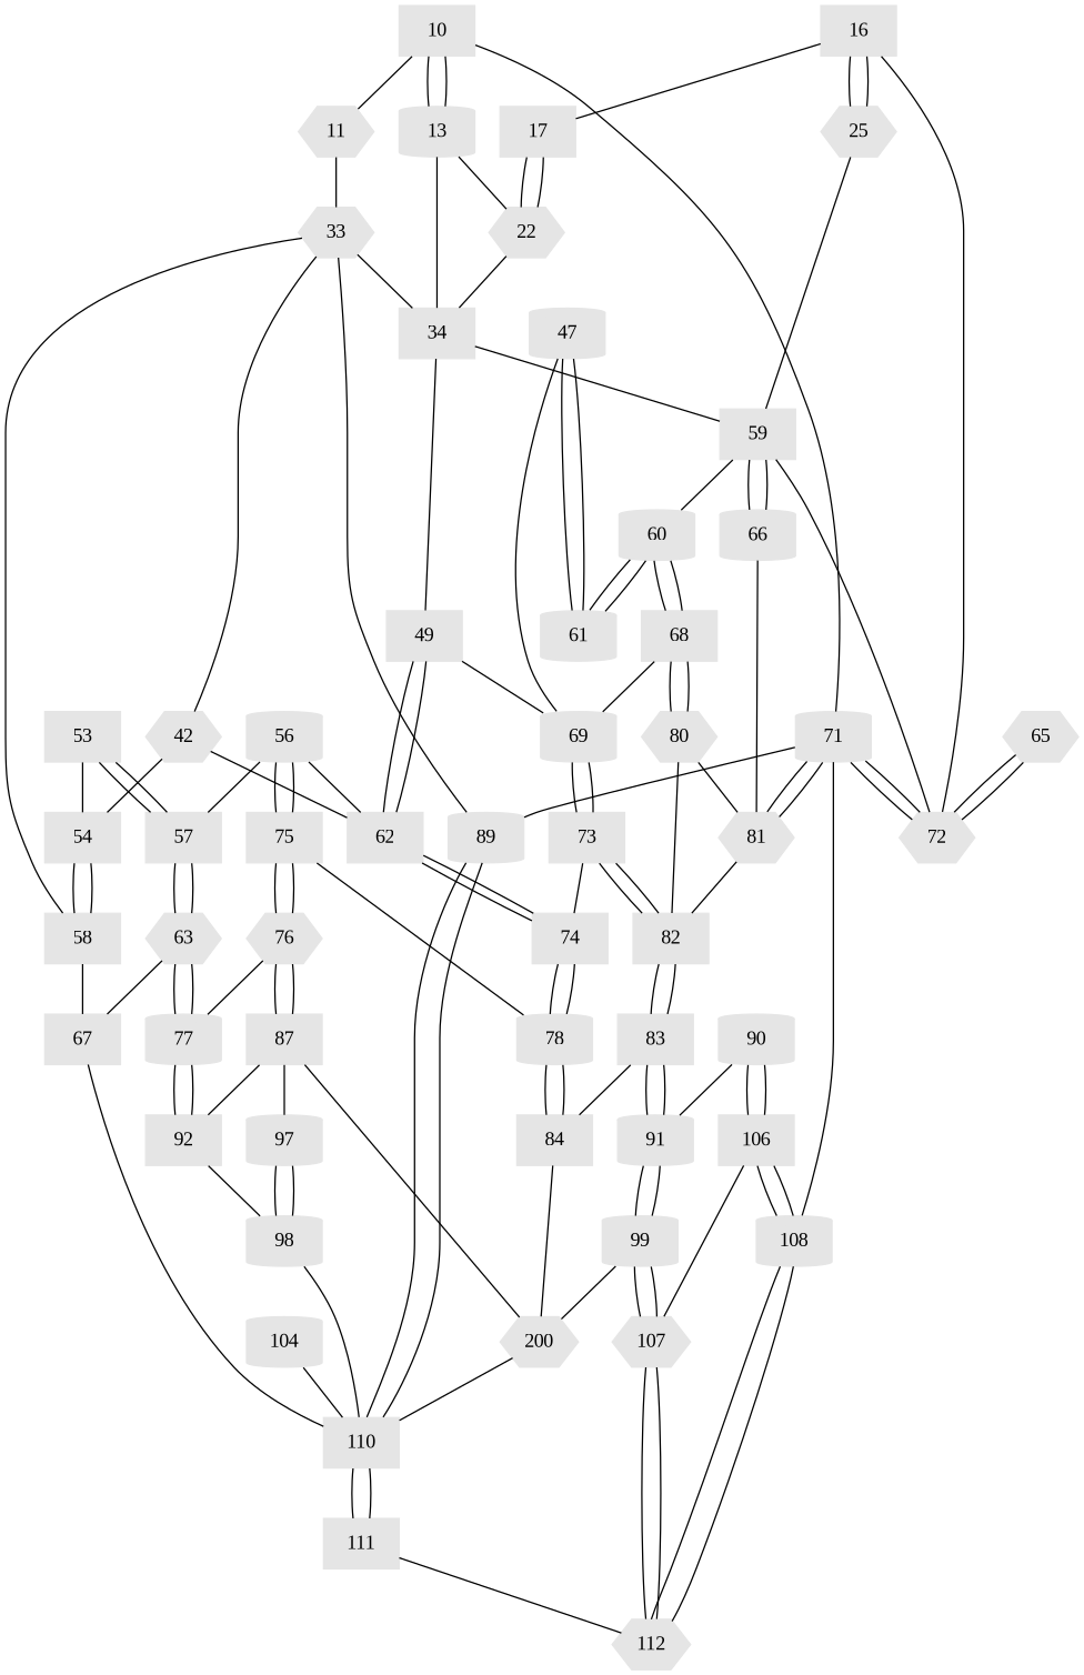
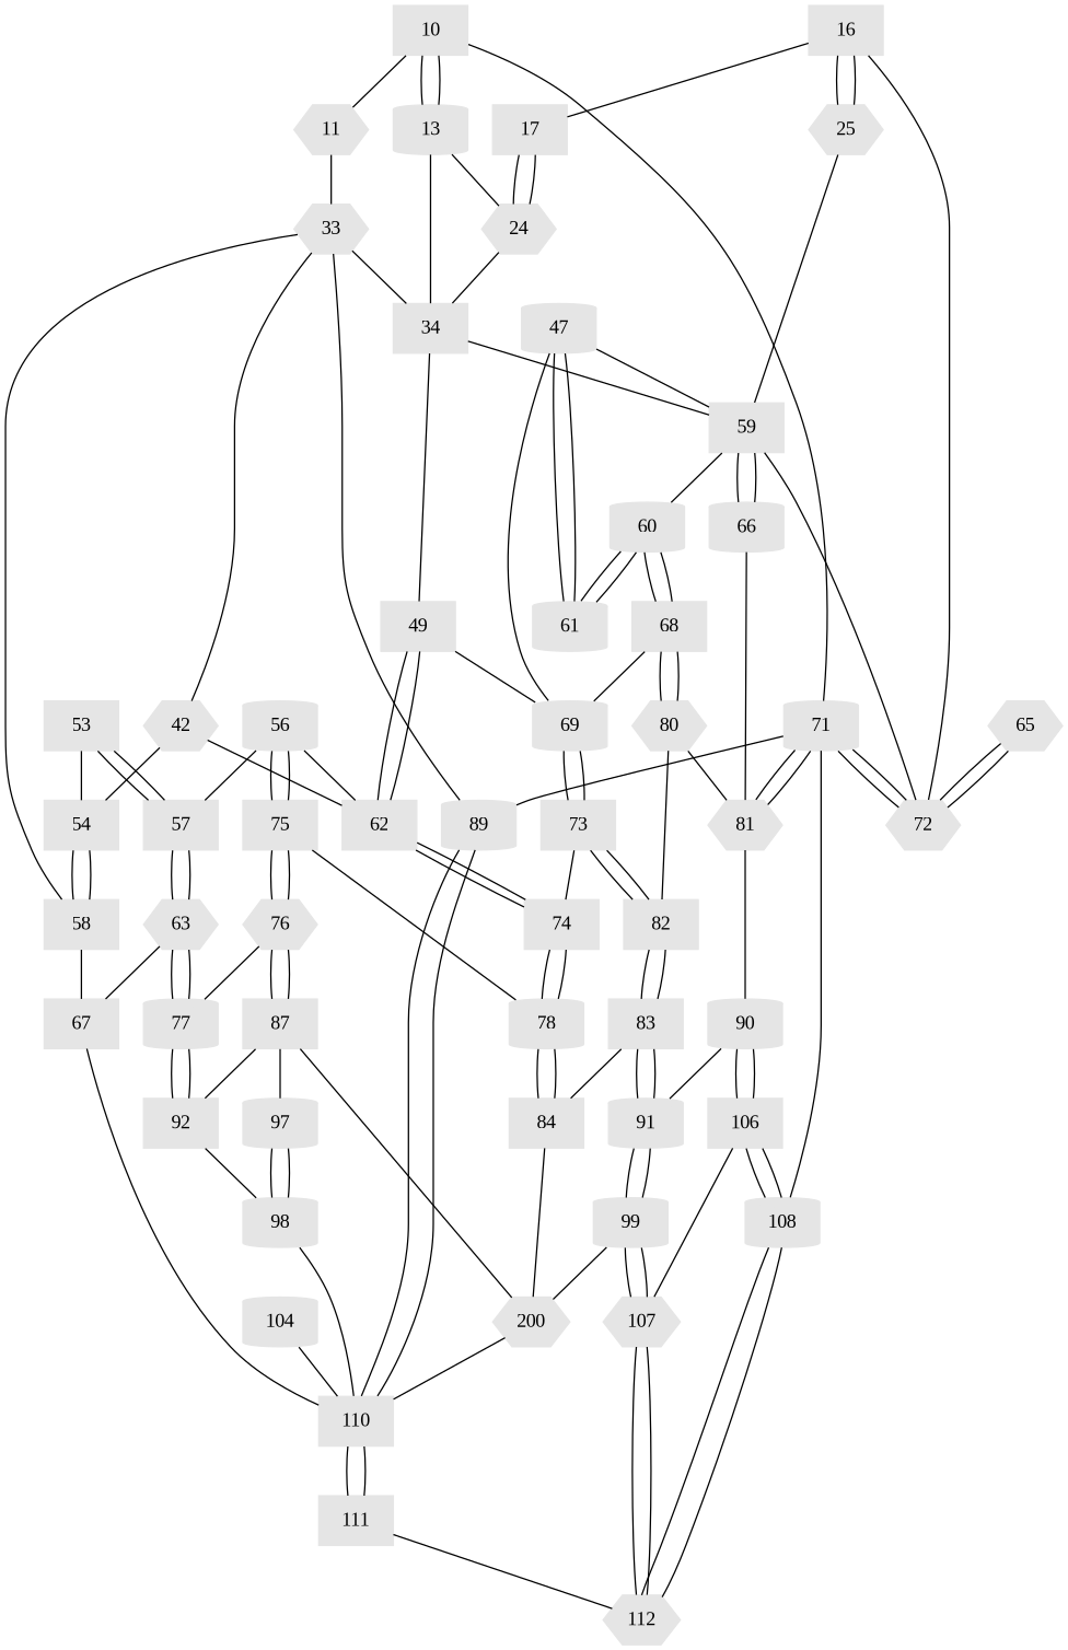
  graph {
    fontname="Liberation Serif"
    node [color=gray90 fontname="Liberation Serif" shape=box style=filled]
    edge [fontname="Liberation Serif"]
    10 [super="+3"]
    11 [shape=hexagon super="+7+8"]
    13 [shape=cylinder super="+12"]
    71 [shape=cylinder super="+70"]
    33 [shape=hexagon super="+31+29+20"]
-   24 [shape=hexagon super="+21+18" label=22]
+   24 [shape=hexagon super="+21+18"]
    34 [super="+22+28+32"]
    72 [shape=hexagon super="+44"]
    89 [shape=cylinder super="+5"]
    81 [shape=hexagon super="+79"]
    108 [shape=cylinder]
    42 [shape=hexagon super="+37"]
    58 [super="+51"]
    59 [super="+45"]
    49 [super="+35+36"]
    16 [super="+15"]
    17
    25 [shape=hexagon]
    60 [shape=cylinder]
    66 [shape=cylinder]
    54 [super="+52"]
    62 [super="+55+41"]
    67 [super="+64"]
    110 [super="+105+96+109"]
    69 [shape=cylinder super="+48"]
    74
    47 [shape=cylinder super="+46"]
    61 [shape=cylinder]
    73
    53
    57
    63 [shape=hexagon]
    56 [shape=cylinder]
    75
    78 [shape=cylinder]
    76 [shape=hexagon]
    77 [shape=cylinder]
    68
    80 [shape=hexagon]
    92
    65 [shape=hexagon]
    90 [shape=cylinder]
    111
    82
    112 [shape=hexagon]
    83
    84
    87 [super="+86"]
    n49 [label=200 shape=hexagon super="+85"]
    97 [shape=cylinder]
    98 [shape=cylinder super="+94+93"]
    91 [shape=cylinder]
    106
    99 [shape=cylinder]
    107 [shape=hexagon]
    104 [shape=cylinder]
    10 -- 11 [weight=2]
    10 -- 13 [weight=2]
    10 -- 13
    10 -- 71
    11 -- 33 [weight=3]
    13 -- 24
    13 -- 34
    71 -- 72 [weight=2]
    71 -- 72
    71 -- 89 [weight=2]
    71 -- 81
    71 -- 81
    71 -- 108
    33 -- 34
    33 -- 89 [weight=2]
    33 -- 42
    33 -- 58 [weight=2]
    24 -- 34 [weight=2]
    34 -- 59
    34 -- 49 [weight=2]
    89 -- 110 [weight=2]
    89 -- 110
-   81 -- 82
+   81 -- 90
    108 -- 112
    108 -- 112
    42 -- 54 [weight=2]
    42 -- 62
    58 -- 67 [weight=2]
    59 -- 72
    59 -- 60
    59 -- 66
    59 -- 66
    49 -- 62 [weight=2]
    49 -- 62
    49 -- 69
    16 -- 72
    16 -- 17
    16 -- 25 [weight=2]
    16 -- 25
    17 -- 24 [weight=2]
    17 -- 24
    25 -- 59
    60 -- 61
    60 -- 61
    60 -- 68
    60 -- 68
    66 -- 81
    54 -- 58 [weight=2]
    54 -- 58
    62 -- 74
    62 -- 74
    67 -- 110
    110 -- 111 [weight=2]
    110 -- 111
    69 -- 73
    69 -- 73
    74 -- 78
    74 -- 78
+   47 -- 59
    47 -- 69
    47 -- 61 [weight=2]
    47 -- 61
    73 -- 74
    73 -- 82
    73 -- 82
    53 -- 54 [weight=2]
    53 -- 57
    53 -- 57
    57 -- 63
    57 -- 63
    63 -- 67
    63 -- 77
    63 -- 77
    56 -- 62
    56 -- 57
    56 -- 75
    56 -- 75
    75 -- 78
    75 -- 76
    75 -- 76
    78 -- 84
    78 -- 84
    76 -- 77
    76 -- 87
    76 -- 87
    77 -- 92
    77 -- 92
    68 -- 69
    68 -- 80
    68 -- 80
    80 -- 81
    80 -- 82
    92 -- 98
    65 -- 72 [weight=2]
    65 -- 72
    90 -- 91
    90 -- 106
    90 -- 106
    111 -- 112
    82 -- 83
    82 -- 83
    83 -- 84
    83 -- 91
    83 -- 91
    84 -- n49
    87 -- 92
    87 -- n49
    87 -- 97
    n49 -- 110
    97 -- 98 [weight=2]
    97 -- 98
    98 -- 110 [weight=2]
    91 -- 99
    91 -- 99
    106 -- 108
    106 -- 108
    106 -- 107
    99 -- n49
    99 -- 107
    99 -- 107
    107 -- 112
    107 -- 112
    104 -- 110 [weight=3]
  }
